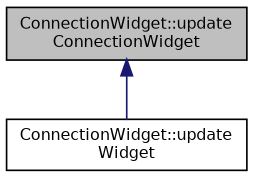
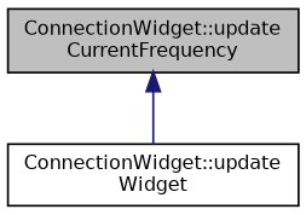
  digraph {
    rankdir=TB
    node [color=black fontname=Helvetica fontsize=10 shape=record style=filled]
-   n1 [fillcolor=grey75 fontcolor=black height=0.2 label="ConnectionWidget::update\lConnectionWidget" width=0.4]
+   n1 [fillcolor=grey75 fontcolor=black height=0.2 label="ConnectionWidget::update\lCurrentFrequency" width=0.4]
    n2 [fillcolor=white height=0.2 label="ConnectionWidget::update\lWidget" width=0.4]
    n1 -> n2 [color=midnightblue dir=back fontname=Helvetica fontsize=10 labelfontname=Helvetica labelfontsize=10 style=solid]
  }
